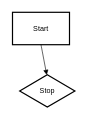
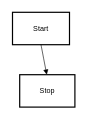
  <mxCell id="0" />
  <mxCell id="1" parent="0" />
  <mxCell id="2" value="Start" style="whiteSpace=wrap;strokeWidth=2;" vertex="1" parent="1"><mxGeometry x="20" y="20" width="95" height="54" as="geometry" /></mxCell>
- <mxCell id="3" value="Stop" style="rhombus;whiteSpace=wrap;strokeWidth=2;" vertex="1" parent="1"><mxGeometry x="32" y="124" width="92" height="54" as="geometry" /></mxCell>
+ <mxCell id="3" value="Stop" style="whiteSpace=wrap;strokeWidth=2;" vertex="1" parent="1"><mxGeometry x="32" y="124" width="92" height="54" as="geometry" /></mxCell>
  <mxCell id="4" value="" style="curved=1;startArrow=none;endArrow=block;exitX=0.5;exitY=1;entryX=0.49;entryY=0;" edge="1" parent="1" source="2" target="3"><mxGeometry relative="1" as="geometry"><Array as="points" /></mxGeometry></mxCell>
